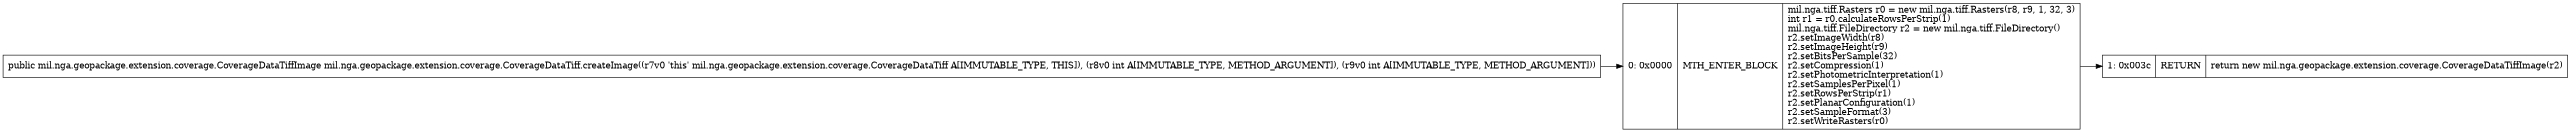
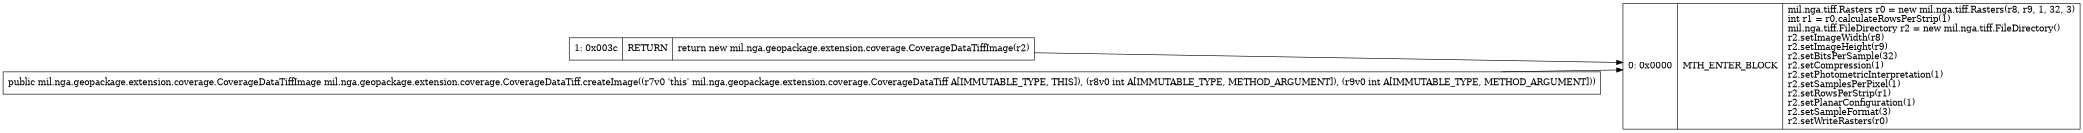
  digraph {
    rankdir=LR
    node [shape=record]
    n1 [label="{0\:\ 0x0000|MTH_ENTER_BLOCK\l|mil.nga.tiff.Rasters r0 = new mil.nga.tiff.Rasters(r8, r9, 1, 32, 3)\lint r1 = r0.calculateRowsPerStrip(1)\lmil.nga.tiff.FileDirectory r2 = new mil.nga.tiff.FileDirectory()\lr2.setImageWidth(r8)\lr2.setImageHeight(r9)\lr2.setBitsPerSample(32)\lr2.setCompression(1)\lr2.setPhotometricInterpretation(1)\lr2.setSamplesPerPixel(1)\lr2.setRowsPerStrip(r1)\lr2.setPlanarConfiguration(1)\lr2.setSampleFormat(3)\lr2.setWriteRasters(r0)\l}"]
    n2 [label="{1\:\ 0x003c|RETURN\l|return new mil.nga.geopackage.extension.coverage.CoverageDataTiffImage(r2)\l}"]
    n3 [label="{public mil.nga.geopackage.extension.coverage.CoverageDataTiffImage mil.nga.geopackage.extension.coverage.CoverageDataTiff.createImage((r7v0 'this' mil.nga.geopackage.extension.coverage.CoverageDataTiff A[IMMUTABLE_TYPE, THIS]), (r8v0 int A[IMMUTABLE_TYPE, METHOD_ARGUMENT]), (r9v0 int A[IMMUTABLE_TYPE, METHOD_ARGUMENT])) }"]
-   n1 -> n2
+   n2 -> n1
    n3 -> n1
  }
